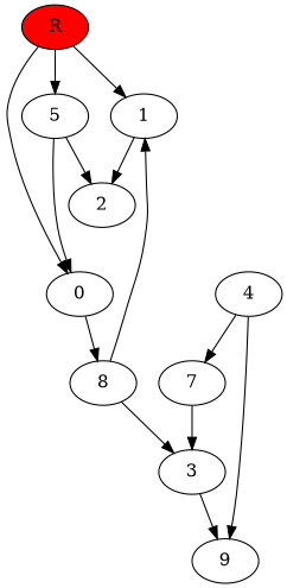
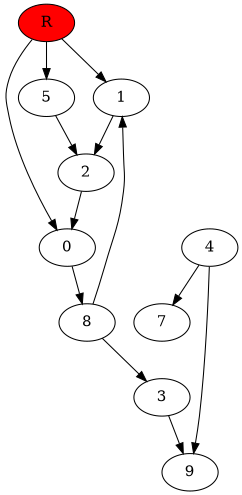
  digraph {
    1
    2
    n3 [label=0]
    8
    3
    9
    4
    7
    5
    R [fillcolor="#ff0000" style=filled]
    1 -> 2
-   5 -> n3
+   2 -> n3
    n3 -> 8
    8 -> 1
    8 -> 3
    3 -> 9
    4 -> 9
    4 -> 7
-   7 -> 3
    5 -> 2
    R -> 1
    R -> n3
    R -> 5
  }
